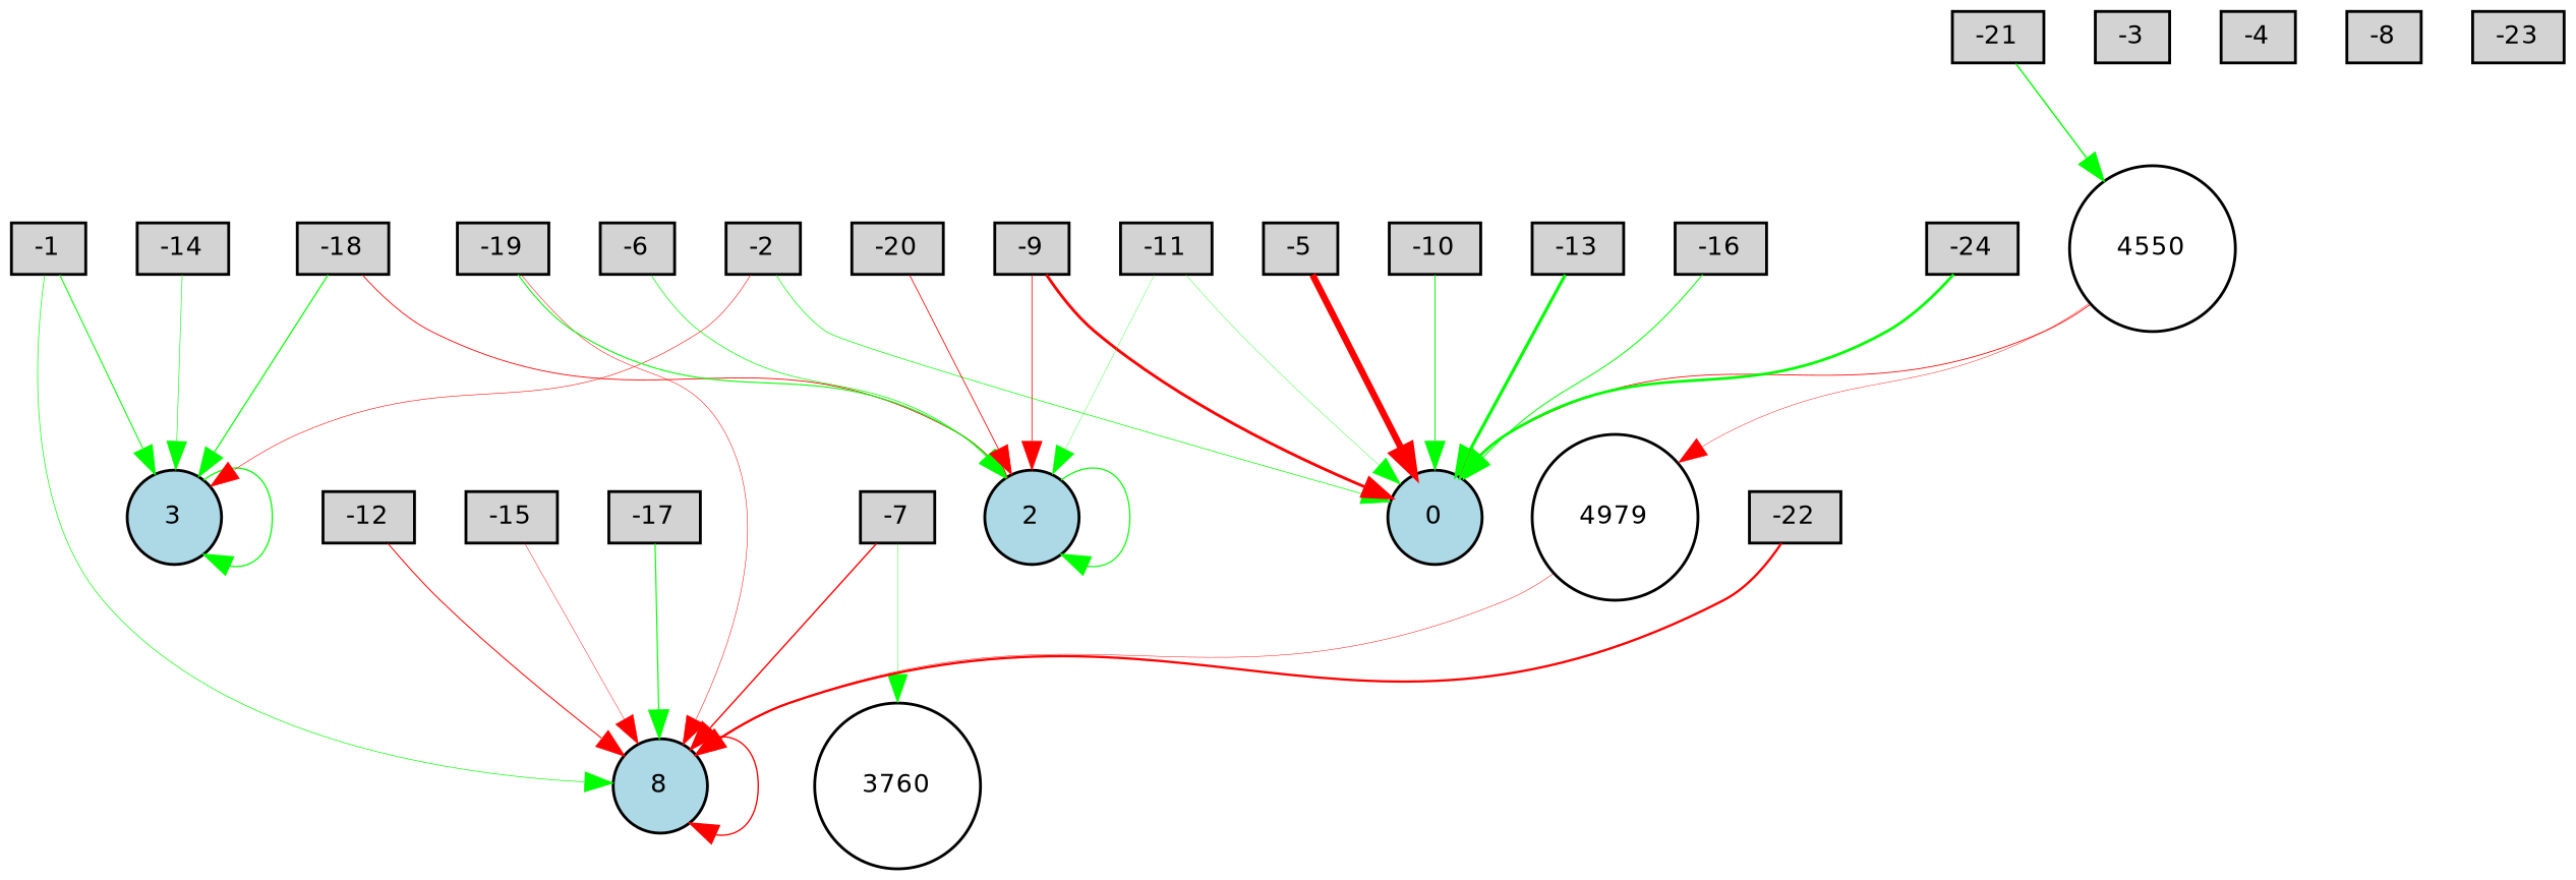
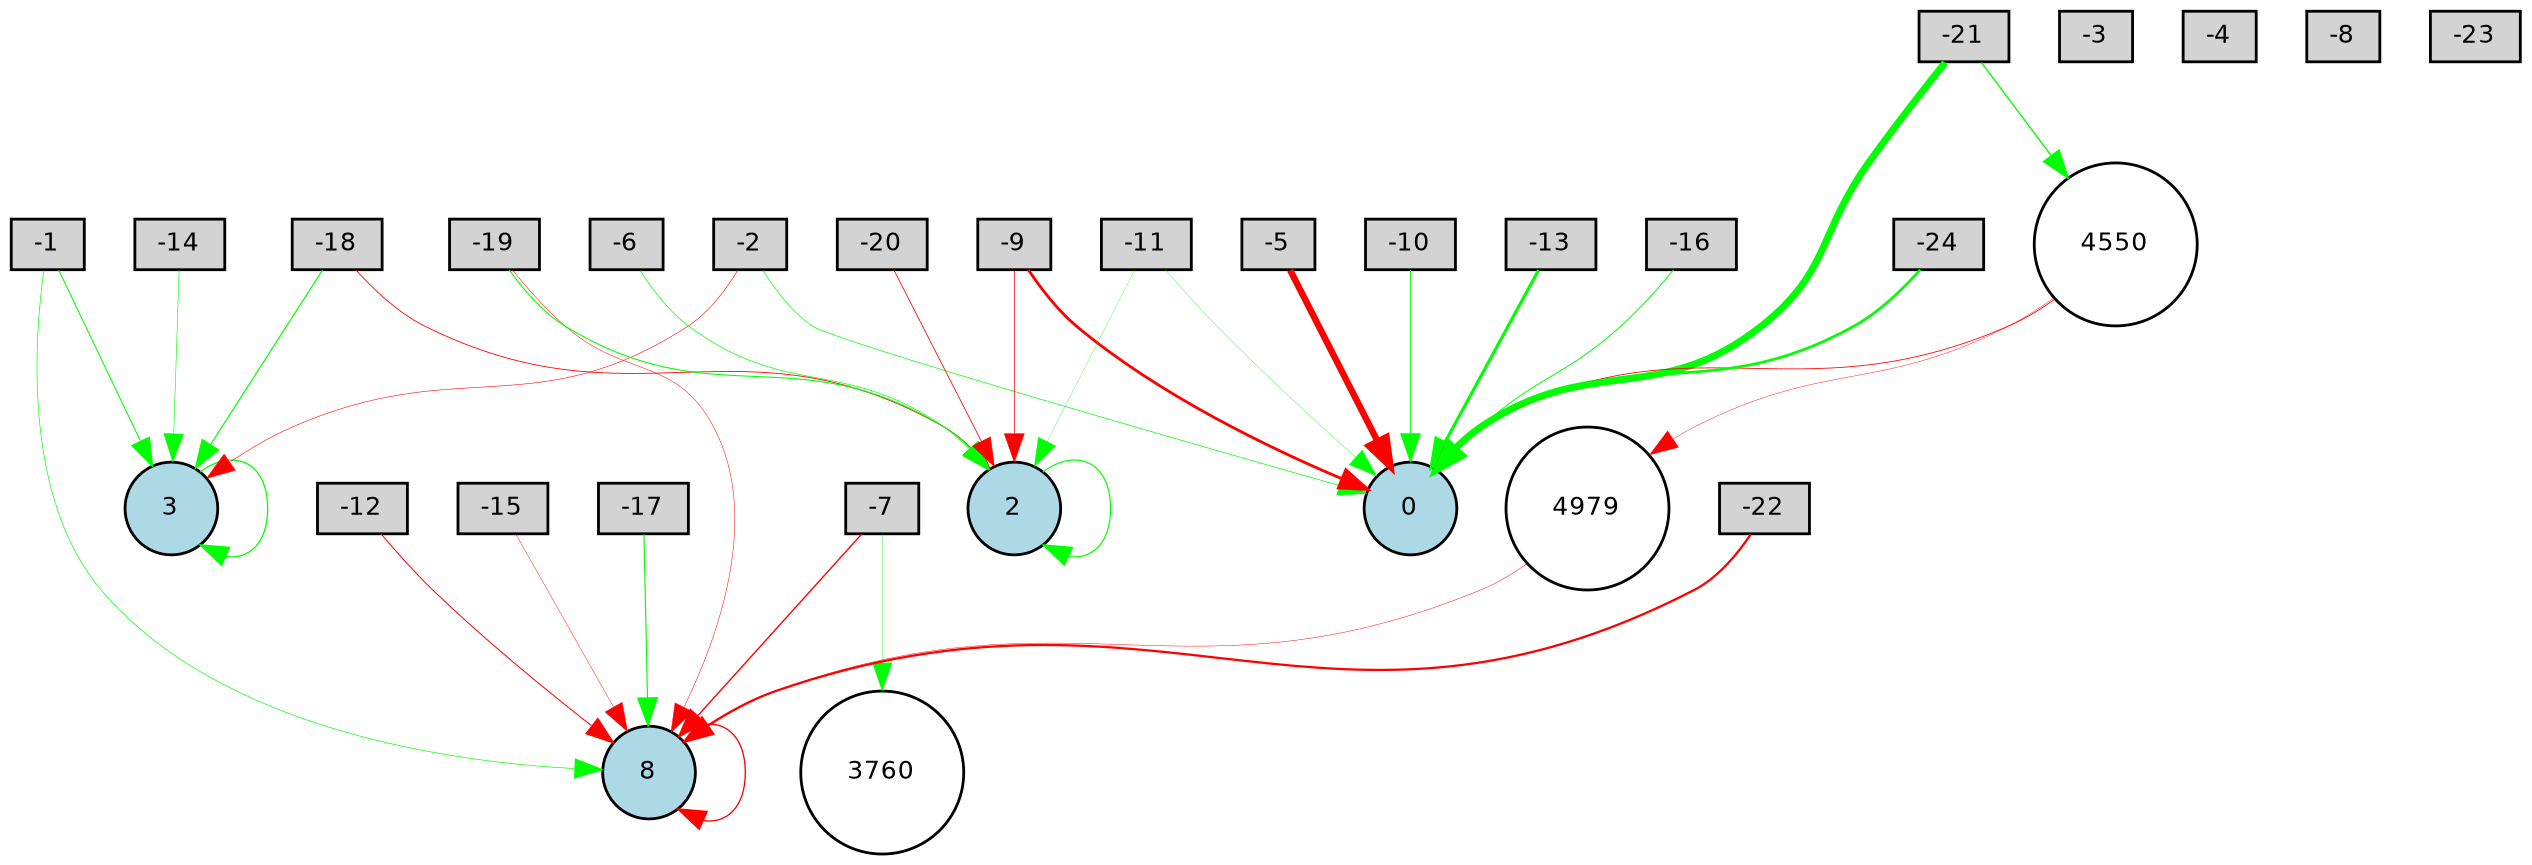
  digraph {
    fontname="DejaVu Sans"
    node [fillcolor=lightgray fontname="DejaVu Sans" fontsize=9 shape=box style=filled]
    edge [color=green fontname="DejaVu Sans" style=solid]
    -1 [height=0.2 width=0.2]
    n2 [fillcolor=lightblue height=0.2 label=8 shape=circle width=0.2]
    3 [fillcolor=lightblue height=0.2 shape=circle width=0.2]
    0 [fillcolor=lightblue height=0.2 shape=circle width=0.2]
    -2 [height=0.2 width=0.2]
    -3 [height=0.2 width=0.2]
    -4 [height=0.2 width=0.2]
    -5 [height=0.2 width=0.2]
    -6 [height=0.2 width=0.2]
    2 [fillcolor=lightblue height=0.2 shape=circle width=0.2]
    -7 [height=0.2 width=0.2]
    3760 [fillcolor=white height=0.2 shape=circle width=0.2]
    -8 [height=0.2 width=0.2]
    -9 [height=0.2 width=0.2]
    -10 [height=0.2 width=0.2]
    -11 [height=0.2 width=0.2]
    -12 [height=0.2 width=0.2]
    -13 [height=0.2 width=0.2]
    -14 [height=0.2 width=0.2]
    -15 [height=0.2 width=0.2]
    -16 [height=0.2 width=0.2]
    -17 [height=0.2 width=0.2]
    -18 [height=0.2 width=0.2]
    -19 [height=0.2 width=0.2]
    -20 [height=0.2 width=0.2]
    -21 [height=0.2 width=0.2]
    4550 [fillcolor=white height=0.2 shape=circle width=0.2]
    4979 [fillcolor=white height=0.2 shape=circle width=0.2]
    -22 [height=0.2 width=0.2]
    -23 [height=0.2 width=0.2]
    -24 [height=0.2 width=0.2]
    -1 -> n2 [penwidth=0.2382785175773138]
    -1 -> 3 [penwidth=0.3680477509050264]
    n2 -> n2 [color=red penwidth=0.47015823727607253]
    3 -> 3 [penwidth=0.4480125226684605]
    -2 -> 3 [color=red penwidth=0.20060800867813516]
    -2 -> 0 [penwidth=0.24731878085839903]
    -5 -> 0 [color=red penwidth=2.3029534382681653]
    -6 -> 2 [penwidth=0.25182808375540666]
    2 -> 2 [penwidth=0.42166636977339067]
    -7 -> n2 [color=red penwidth=0.4937167202026447]
    -7 -> 3760 [penwidth=0.13537688565906758]
    -9 -> 0 [color=red penwidth=1.0013662682208369]
    -9 -> 2 [color=red penwidth=0.27268304604646665]
    -10 -> 0 [penwidth=0.3254564101181426]
    -11 -> 0 [penwidth=0.1291144840821552]
    -11 -> 2 [penwidth=0.11466875675737027]
    -12 -> n2 [color=red penwidth=0.3533063372933881]
    -13 -> 0 [penwidth=1.1083163270803735]
    -14 -> 3 [penwidth=0.21161501791116005]
    -15 -> n2 [color=red penwidth=0.15346097694232413]
    -16 -> 0 [penwidth=0.35267051611822886]
    -17 -> n2 [penwidth=0.41217859690495273]
    -18 -> 3 [penwidth=0.4261873280333941]
    -18 -> 2 [color=red penwidth=0.303550567367198]
    -19 -> n2 [color=red penwidth=0.17593320482365166]
    -19 -> 2 [penwidth=0.38106572042184295]
    -20 -> 2 [color=red penwidth=0.286110250951242]
+   -21 -> 0 [penwidth=2.5105698941008496]
    -21 -> 4550 [penwidth=0.4804324921799108]
    4550 -> 0 [color=red penwidth=0.2961865756479902]
    4550 -> 4979 [color=red penwidth=0.15112864249748545]
    4979 -> n2 [color=red penwidth=0.1651434267347306]
    -22 -> n2 [color=red penwidth=0.8095526310350362]
    -24 -> 0 [penwidth=0.9609207247586891]
  }
